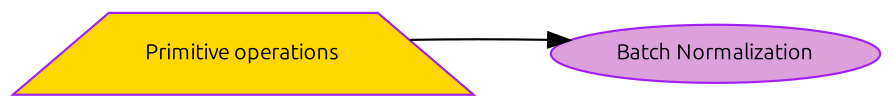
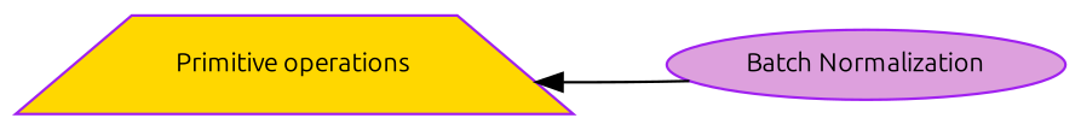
  digraph {
    rankdir=LR
    fontname=Ubuntu
    node [color=purple fontname=Ubuntu fontsize=10 style=filled]
    n1 [fillcolor=gold height=0.2 label="Primitive operations" shape=trapezium width=0.4]
    n2 [fillcolor=plum fontcolor=black height=0.2 label="Batch Normalization" shape=ellipse width=0.4]
-   n2 -> n1 [dir=back fontname=Ubuntu fontsize=10 labelfontname=Helvetica labelfontsize=10 shape=plaintext style=solid]
+   n1 -> n2 [dir=back fontname=Ubuntu fontsize=10 labelfontname=Helvetica labelfontsize=10 shape=plaintext style=solid]
  }
